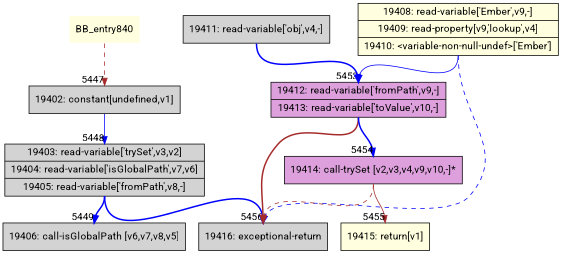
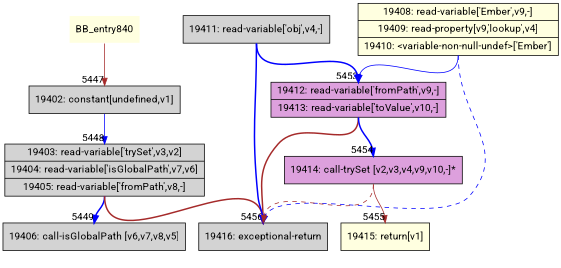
  digraph {
    fontname=Roboto
    rankdir=TD
    node [fillcolor=lightgrey fontname=Roboto shape=record style=filled]
    edge [color=blue fontname=Roboto headport=n style=bold tailport=s]
    n1 [fillcolor=lightyellow label=BB_entry840 shape=none]
    n2 [label="{19402: constant[undefined,v1]}"]
    n3 [label="{19403: read-variable['trySet',v3,v2]|19404: read-variable['isGlobalPath',v7,v6]|19405: read-variable['fromPath',v8,-]}"]
    n4 [label="{19406: call-isGlobalPath [v6,v7,v8,v5]}"]
    n5 [label="{19416: exceptional-return}"]
    n6 [fillcolor=lightyellow label="{19408: read-variable['Ember',v9,-]|19409: read-property[v9,'lookup',v4]|19410: \<variable-non-null-undef\>['Ember']}"]
    n7 [fillcolor=plum label="{19412: read-variable['fromPath',v9,-]|19413: read-variable['toValue',v10,-]}"]
    n8 [label="{19411: read-variable['obj',v4,-]}"]
    n9 [fillcolor=plum label="{19414: call-trySet [v2,v3,v4,v9,v10,-]*}"]
    n10 [fillcolor=lightyellow label="{19415: return[v1]}"]
-   n1 -> n2 [color=brown headlabel="    5447" style=dashed]
+   n1 -> n2 [color=brown headlabel="    5447" style=solid]
    n2 -> n3 [headlabel="      5448" style=solid]
    n3 -> n4 [headlabel="      5449"]
-   n3 -> n5 [headlabel="      5456"]
+   n3 -> n5 [color=brown headlabel="      5456"]
    n6 -> n5 [style=dashed]
    n6 -> n7 [headlabel="      5453" style=solid]
    n7 -> n5 [color=brown]
    n7 -> n9 [headlabel="      5454"]
+   n8 -> n5
    n8 -> n7
    n9 -> n5 [color=brown style=dashed]
    n9 -> n10 [color=brown headlabel="      5455" style=solid]
  }
